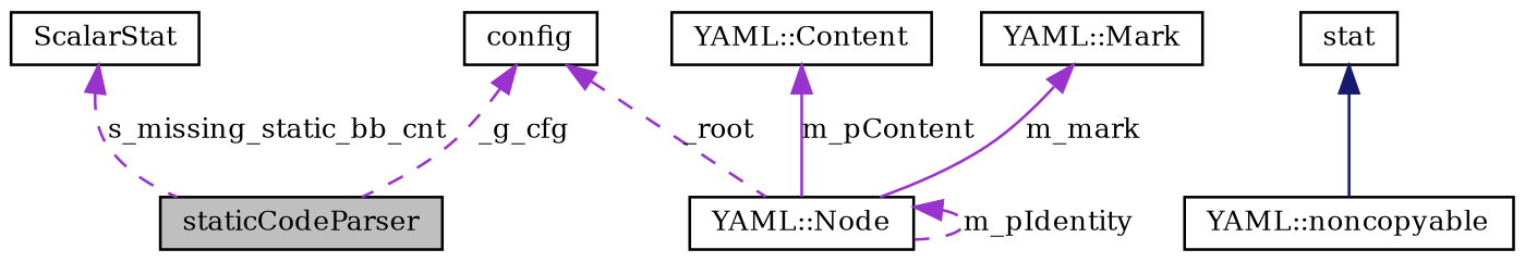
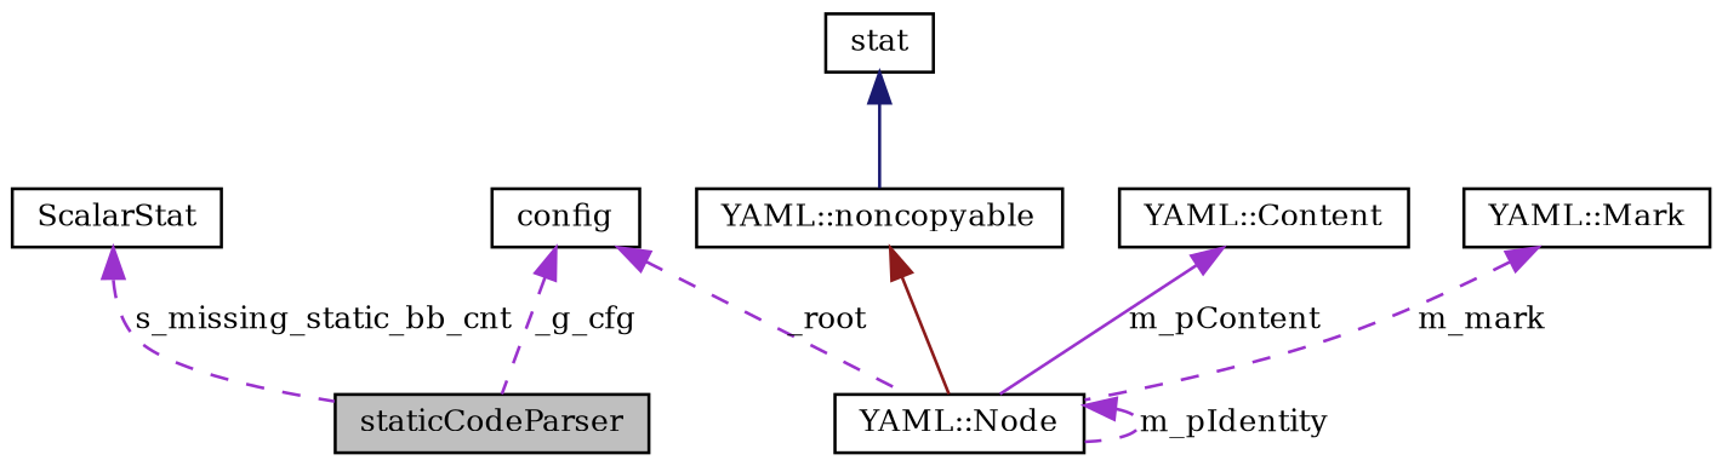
  digraph {
    fontname="DejaVu Serif"
    node [color=black fillcolor=white fontname="DejaVu Serif" fontsize=10 shape=record style=filled]
    edge [color=darkorchid3 dir=back fontname="DejaVu Serif" fontsize=10 labelfontname=Helvetica labelfontsize=10 style=dashed]
    n1 [fillcolor=grey75 fontcolor=black height=0.2 label=staticCodeParser width=0.4]
    n2 [height=0.2 label=ScalarStat width=0.4]
    n3 [height=0.2 label=stat width=0.4]
    n4 [height=0.2 label="YAML::noncopyable" width=0.4]
    n5 [height=0.2 label=config width=0.4]
    n6 [height=0.2 label="YAML::Node" width=0.4]
    n7 [height=0.2 label="YAML::Content" width=0.4]
    n8 [height=0.2 label="YAML::Mark" width=0.4]
    n2 -> n1 [label=s_missing_static_bb_cnt]
    n3 -> n4 [color=midnightblue style=solid]
+   n4 -> n6 [color=firebrick4 style=solid]
    n5 -> n1 [label=_g_cfg]
    n5 -> n6 [label=_root]
    n6 -> n6 [label=m_pIdentity]
    n7 -> n6 [label=m_pContent style=solid]
-   n8 -> n6 [label=m_mark style=solid]
+   n8 -> n6 [label=m_mark]
  }
